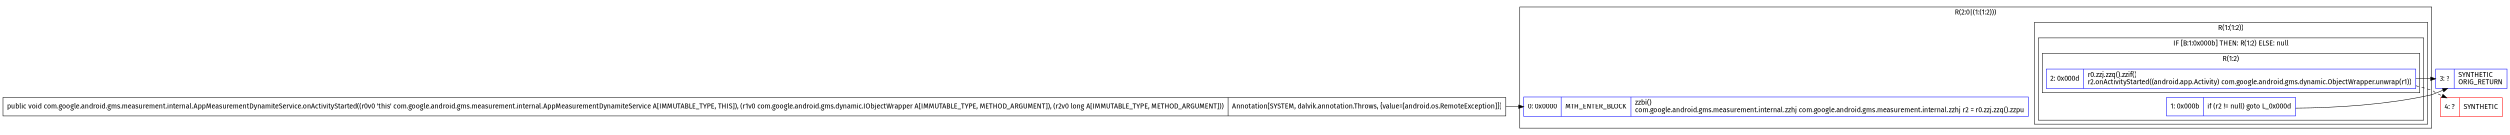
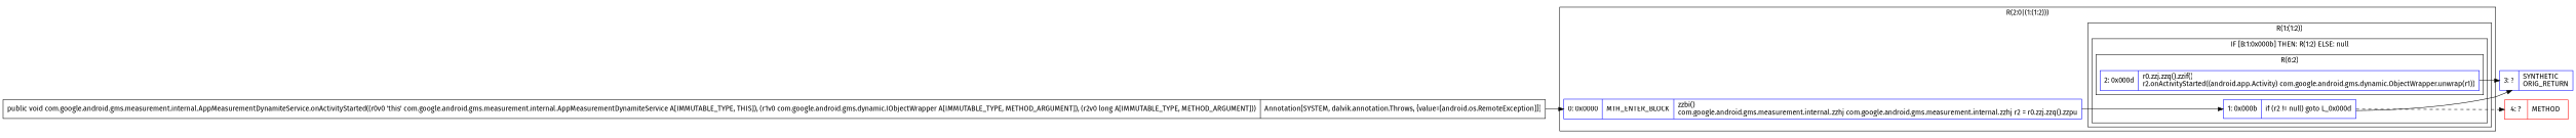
  digraph {
    fontname="Fira Sans"
    rankdir=LR
    node [color=blue fontname="Fira Sans" shape=record]
    edge [fontname="Fira Sans"]
    n1 [label="{2\:\ 0x000d|r0.zzj.zzq().zzif()\lr2.onActivityStarted((android.app.Activity) com.google.android.gms.dynamic.ObjectWrapper.unwrap(r1))\l}"]
    n2 [label="{1\:\ 0x000b|if (r2 != null) goto L_0x000d\l}"]
    n3 [label="{0\:\ 0x0000|MTH_ENTER_BLOCK\l|zzbi()\lcom.google.android.gms.measurement.internal.zzhj com.google.android.gms.measurement.internal.zzhj r2 = r0.zzj.zzq().zzpu\l}"]
    n4 [label="{3\:\ ?|SYNTHETIC\lORIG_RETURN\l}"]
-   n5 [color=red label="{4\:\ ?|SYNTHETIC\l}"]
+   n5 [color=red label="{4\:\ ?|METHOD\l}"]
    n6 [label="{public void com.google.android.gms.measurement.internal.AppMeasurementDynamiteService.onActivityStarted((r0v0 'this' com.google.android.gms.measurement.internal.AppMeasurementDynamiteService A[IMMUTABLE_TYPE, THIS]), (r1v0 com.google.android.gms.dynamic.IObjectWrapper A[IMMUTABLE_TYPE, METHOD_ARGUMENT]), (r2v0 long A[IMMUTABLE_TYPE, METHOD_ARGUMENT]))  | Annotation[SYSTEM, dalvik.annotation.Throws, \{value=[android.os.RemoteException]\}]\l}" color=""]
    subgraph cluster_1 {
      label="R(2:0|(1:(1:2)))"
      n3
      subgraph cluster_2 {
        label="R(1:(1:2))"
        subgraph cluster_3 {
          label="IF [B:1:0x000b] THEN: R(1:2) ELSE: null"
          n2
          subgraph cluster_4 {
-           label="R(1:2)"
+           label="R(6:2)"
            n1
          }
        }
      }
    }
    n1 -> n4
    n2 -> n4
-   n1 -> n5 [style=dashed]
+   n2 -> n5 [style=dashed]
+   n3 -> n2
    n6 -> n3
  }
